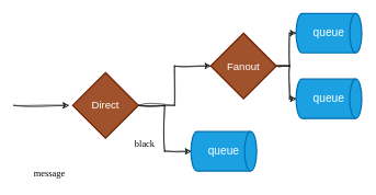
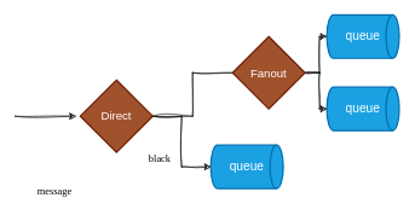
  <mxCell id="0" />
  <mxCell id="1" parent="0" />
- <mxCell id="2" style="edgeStyle=orthogonalEdgeStyle;rounded=0;sketch=1;hachureGap=4;jiggle=2;curveFitting=1;orthogonalLoop=1;jettySize=auto;html=1;exitX=1;exitY=0.5;exitDx=0;exitDy=0;exitPerimeter=0;entryX=0;entryY=0.5;entryDx=0;entryDy=0;entryPerimeter=0;fontFamily=Architects Daughter;fontSource=https%3A%2F%2Ffonts.googleapis.com%2Fcss%3Ffamily%3DArchitects%2BDaughter;fontSize=16;" edge="1" parent="1" source="4" target="7"><mxGeometry relative="1" as="geometry" /></mxCell>
+ <mxCell id="2" style="edgeStyle=orthogonalEdgeStyle;rounded=0;sketch=1;hachureGap=4;jiggle=2;curveFitting=1;orthogonalLoop=1;jettySize=auto;html=1;exitX=1;exitY=0.5;exitDx=0;exitDy=0;exitPerimeter=0;entryX=0;entryY=0.5;entryDx=0;entryDy=0;entryPerimeter=0;fontFamily=Architects Daughter;fontSource=https%3A%2F%2Ffonts.googleapis.com%2Fcss%3Ffamily%3DArchitects%2BDaughter;fontSize=16;endArrow=none;" edge="1" parent="1" source="4" target="7"><mxGeometry relative="1" as="geometry" /></mxCell>
  <mxCell id="3" style="edgeStyle=orthogonalEdgeStyle;rounded=0;sketch=1;hachureGap=4;jiggle=2;curveFitting=1;orthogonalLoop=1;jettySize=auto;html=1;exitX=1;exitY=0.5;exitDx=0;exitDy=0;exitPerimeter=0;entryX=0;entryY=0.5;entryDx=0;entryDy=0;entryPerimeter=0;fontFamily=Architects Daughter;fontSource=https%3A%2F%2Ffonts.googleapis.com%2Fcss%3Ffamily%3DArchitects%2BDaughter;fontSize=16;" edge="1" parent="1" source="4" target="10"><mxGeometry relative="1" as="geometry" /></mxCell>
  <mxCell id="4" value="Direct" style="strokeWidth=2;html=1;shape=mxgraph.flowchart.decision;whiteSpace=wrap;fillColor=#a0522d;strokeColor=#6D1F00;fontColor=#ffffff;fontSize=16;rounded=0;" vertex="1" parent="1"><mxGeometry x="110" y="110" width="100" height="100" as="geometry" /></mxCell>
  <mxCell id="5" style="edgeStyle=orthogonalEdgeStyle;rounded=0;sketch=1;hachureGap=4;jiggle=2;curveFitting=1;orthogonalLoop=1;jettySize=auto;html=1;exitX=1;exitY=0.5;exitDx=0;exitDy=0;exitPerimeter=0;fontFamily=Architects Daughter;fontSource=https%3A%2F%2Ffonts.googleapis.com%2Fcss%3Ffamily%3DArchitects%2BDaughter;fontSize=16;" edge="1" parent="1" source="7" target="8"><mxGeometry relative="1" as="geometry" /></mxCell>
  <mxCell id="6" style="edgeStyle=orthogonalEdgeStyle;rounded=0;sketch=1;hachureGap=4;jiggle=2;curveFitting=1;orthogonalLoop=1;jettySize=auto;html=1;exitX=1;exitY=0.5;exitDx=0;exitDy=0;exitPerimeter=0;entryX=0;entryY=0.5;entryDx=0;entryDy=0;entryPerimeter=0;fontFamily=Architects Daughter;fontSource=https%3A%2F%2Ffonts.googleapis.com%2Fcss%3Ffamily%3DArchitects%2BDaughter;fontSize=16;" edge="1" parent="1" source="7" target="9"><mxGeometry relative="1" as="geometry" /></mxCell>
  <mxCell id="7" value="Fanout" style="strokeWidth=2;html=1;shape=mxgraph.flowchart.decision;whiteSpace=wrap;fillColor=#a0522d;strokeColor=#6D1F00;fontColor=#ffffff;fontSize=16;rounded=0;" vertex="1" parent="1"><mxGeometry x="320" y="50" width="100" height="100" as="geometry" /></mxCell>
  <mxCell id="8" value="queue" style="strokeWidth=2;html=1;shape=mxgraph.flowchart.direct_data;whiteSpace=wrap;fillColor=#1ba1e2;fontColor=#ffffff;strokeColor=#006EAF;fontSize=17;rounded=0;" vertex="1" parent="1"><mxGeometry x="450" y="20" width="100" height="60" as="geometry" /></mxCell>
  <mxCell id="9" value="queue" style="strokeWidth=2;html=1;shape=mxgraph.flowchart.direct_data;whiteSpace=wrap;fillColor=#1ba1e2;fontColor=#ffffff;strokeColor=#006EAF;fontSize=17;rounded=0;" vertex="1" parent="1"><mxGeometry x="450" y="120" width="100" height="60" as="geometry" /></mxCell>
  <mxCell id="10" value="queue" style="strokeWidth=2;html=1;shape=mxgraph.flowchart.direct_data;whiteSpace=wrap;fillColor=#1ba1e2;fontColor=#ffffff;strokeColor=#006EAF;fontSize=17;rounded=0;" vertex="1" parent="1"><mxGeometry x="290" y="200" width="100" height="60" as="geometry" /></mxCell>
  <mxCell id="11" value="" style="endArrow=classic;html=1;sketch=1;hachureGap=4;jiggle=2;curveFitting=1;fontFamily=Helvetica;fontSource=https://fonts.googleapis.com/css?family=Architects+Daughter;fontSize=17;fontColor=#ffffff;entryX=-0.06;entryY=0.5;entryDx=0;entryDy=0;entryPerimeter=0;" edge="1" parent="1" target="4"><mxGeometry width="50" height="50" relative="1" as="geometry"><mxPoint x="20" y="160" as="sourcePoint" /><mxPoint x="80" y="160" as="targetPoint" /></mxGeometry></mxCell>
  <mxCell id="12" value="&lt;font style=&quot;font-size: 14px;&quot;&gt;message&lt;/font&gt;" style="text;html=1;strokeColor=none;fillColor=none;align=center;verticalAlign=middle;whiteSpace=wrap;rounded=0;fontSize=20;fontFamily=Architects Daughter;" vertex="1" parent="1"><mxGeometry x="45" y="245" width="60" height="30" as="geometry" /></mxCell>
  <mxCell id="13" value="&lt;span style=&quot;font-size: 14px;&quot;&gt;black&lt;/span&gt;" style="text;html=1;strokeColor=none;fillColor=none;align=center;verticalAlign=middle;whiteSpace=wrap;rounded=0;fontSize=20;fontFamily=Architects Daughter;" vertex="1" parent="1"><mxGeometry x="190" y="200" width="60" height="30" as="geometry" /></mxCell>
